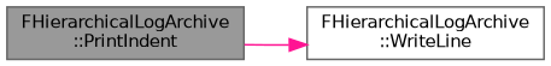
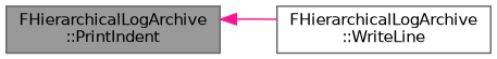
  digraph {
    rankdir=LR
    node [fontname=Helvetica fontsize=10 shape=box style=filled]
    n1 [color=gray40 fillcolor=grey60 fontcolor=black height=0.2 label="FHierarchicalLogArchive\l::PrintIndent" width=0.4]
    n2 [color=grey40 fillcolor=white height=0.2 label="FHierarchicalLogArchive\l::WriteLine" width=0.4]
-   n1 -> n2 [color=deeppink fontname=Helvetica fontsize=10 labelfontname=Helvetica labelfontsize=10 style=solid]
+   n2 -> n1 [color=deeppink fontname=Helvetica fontsize=10 labelfontname=Helvetica labelfontsize=10 style=solid]
  }
